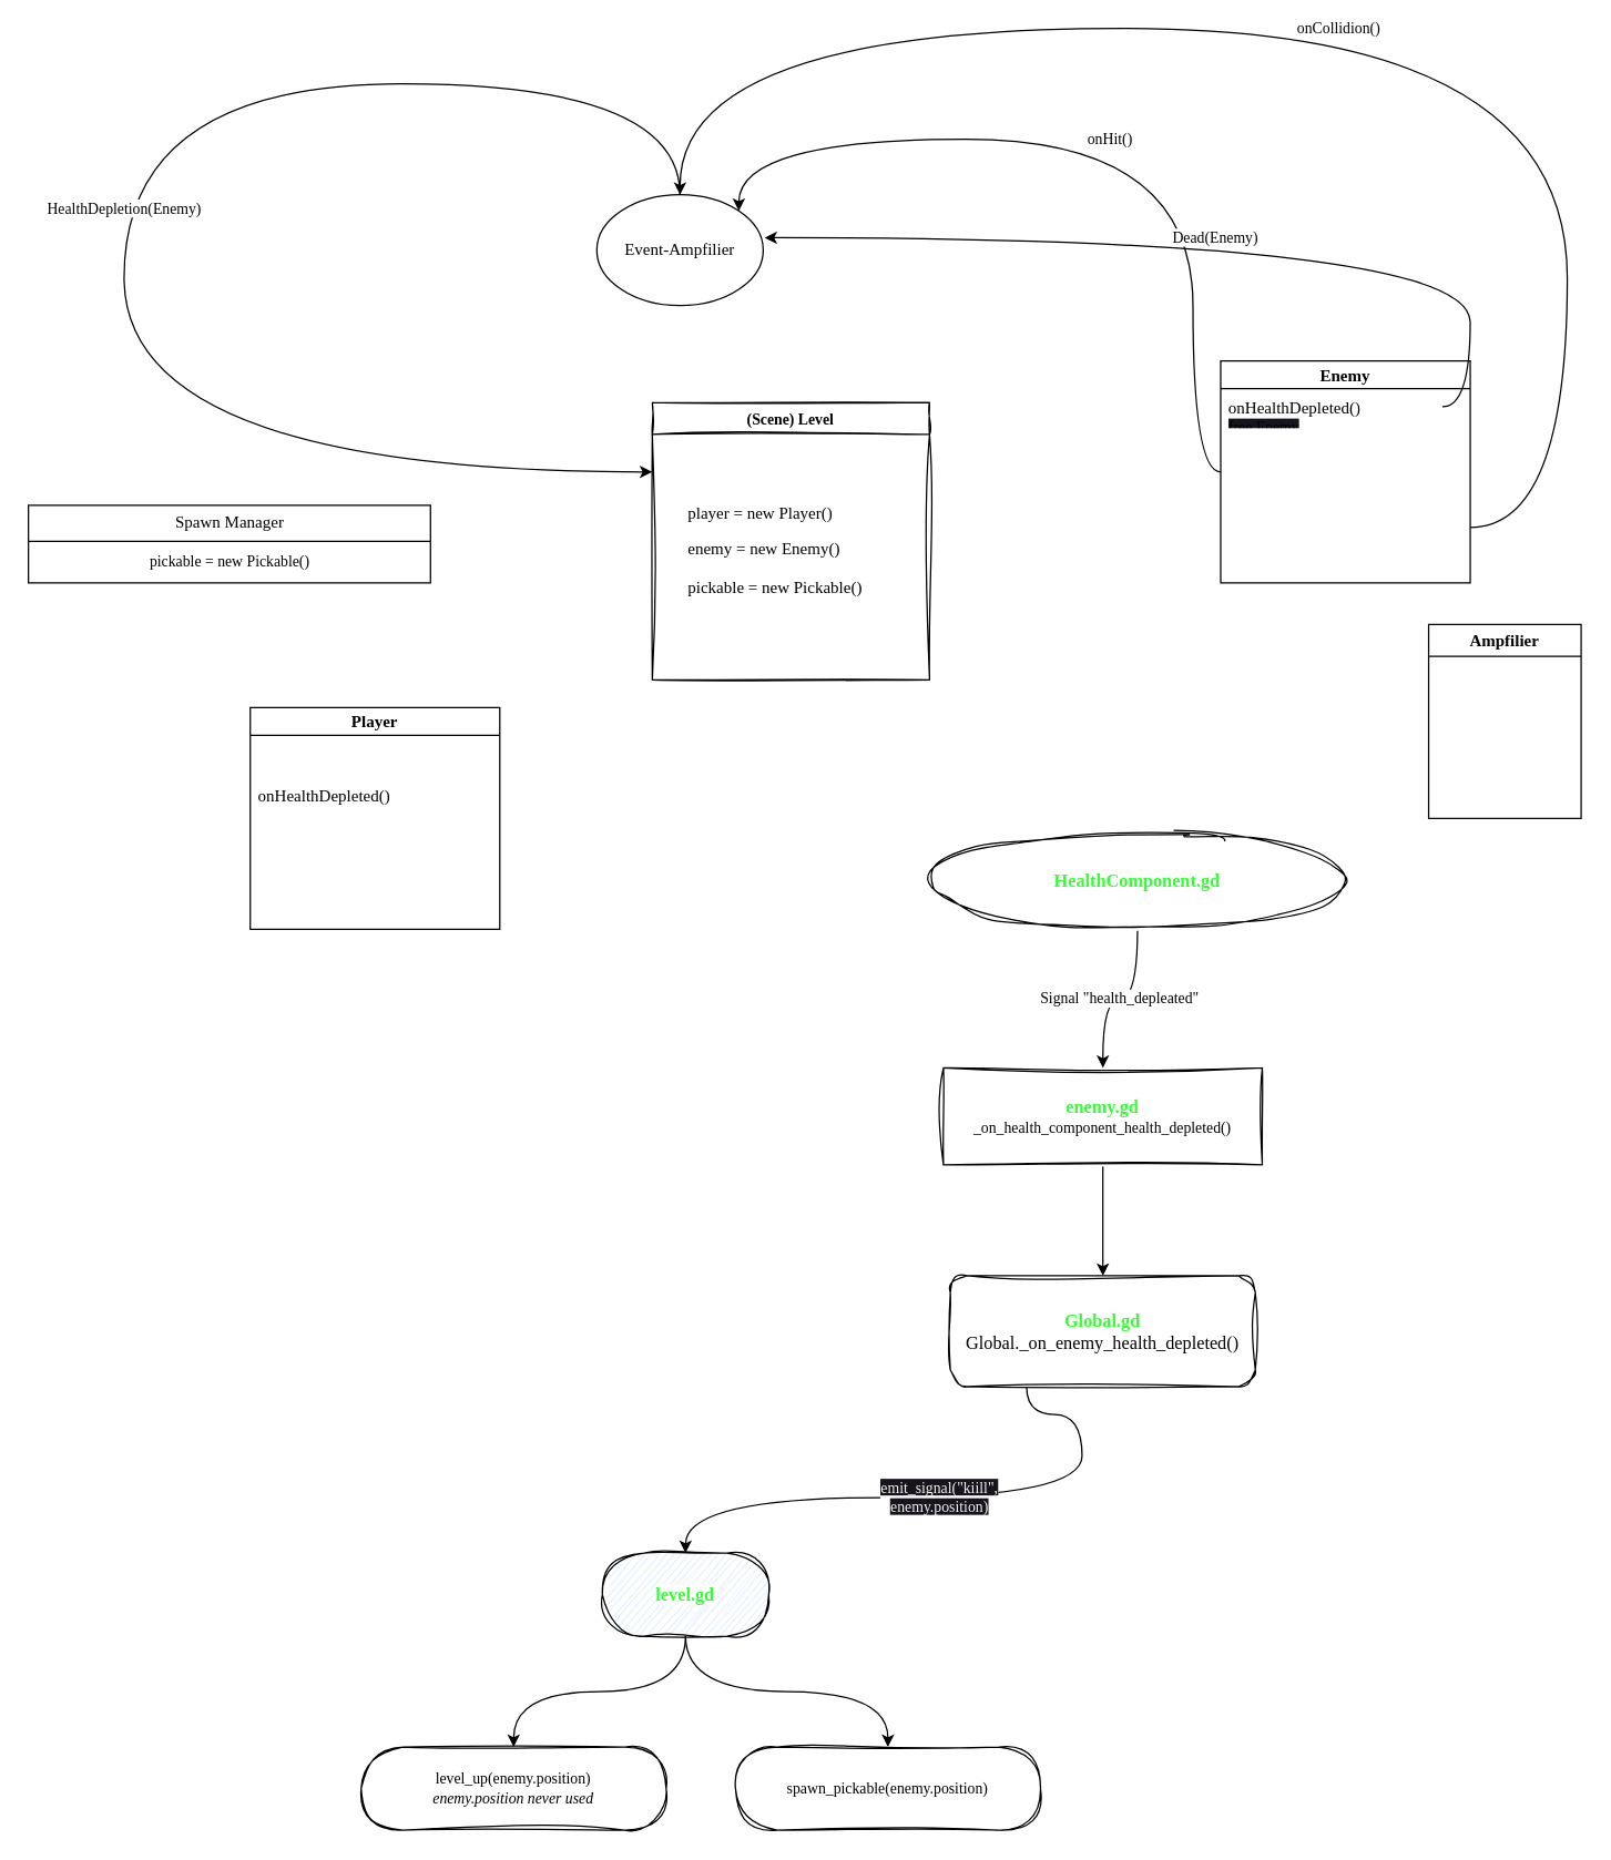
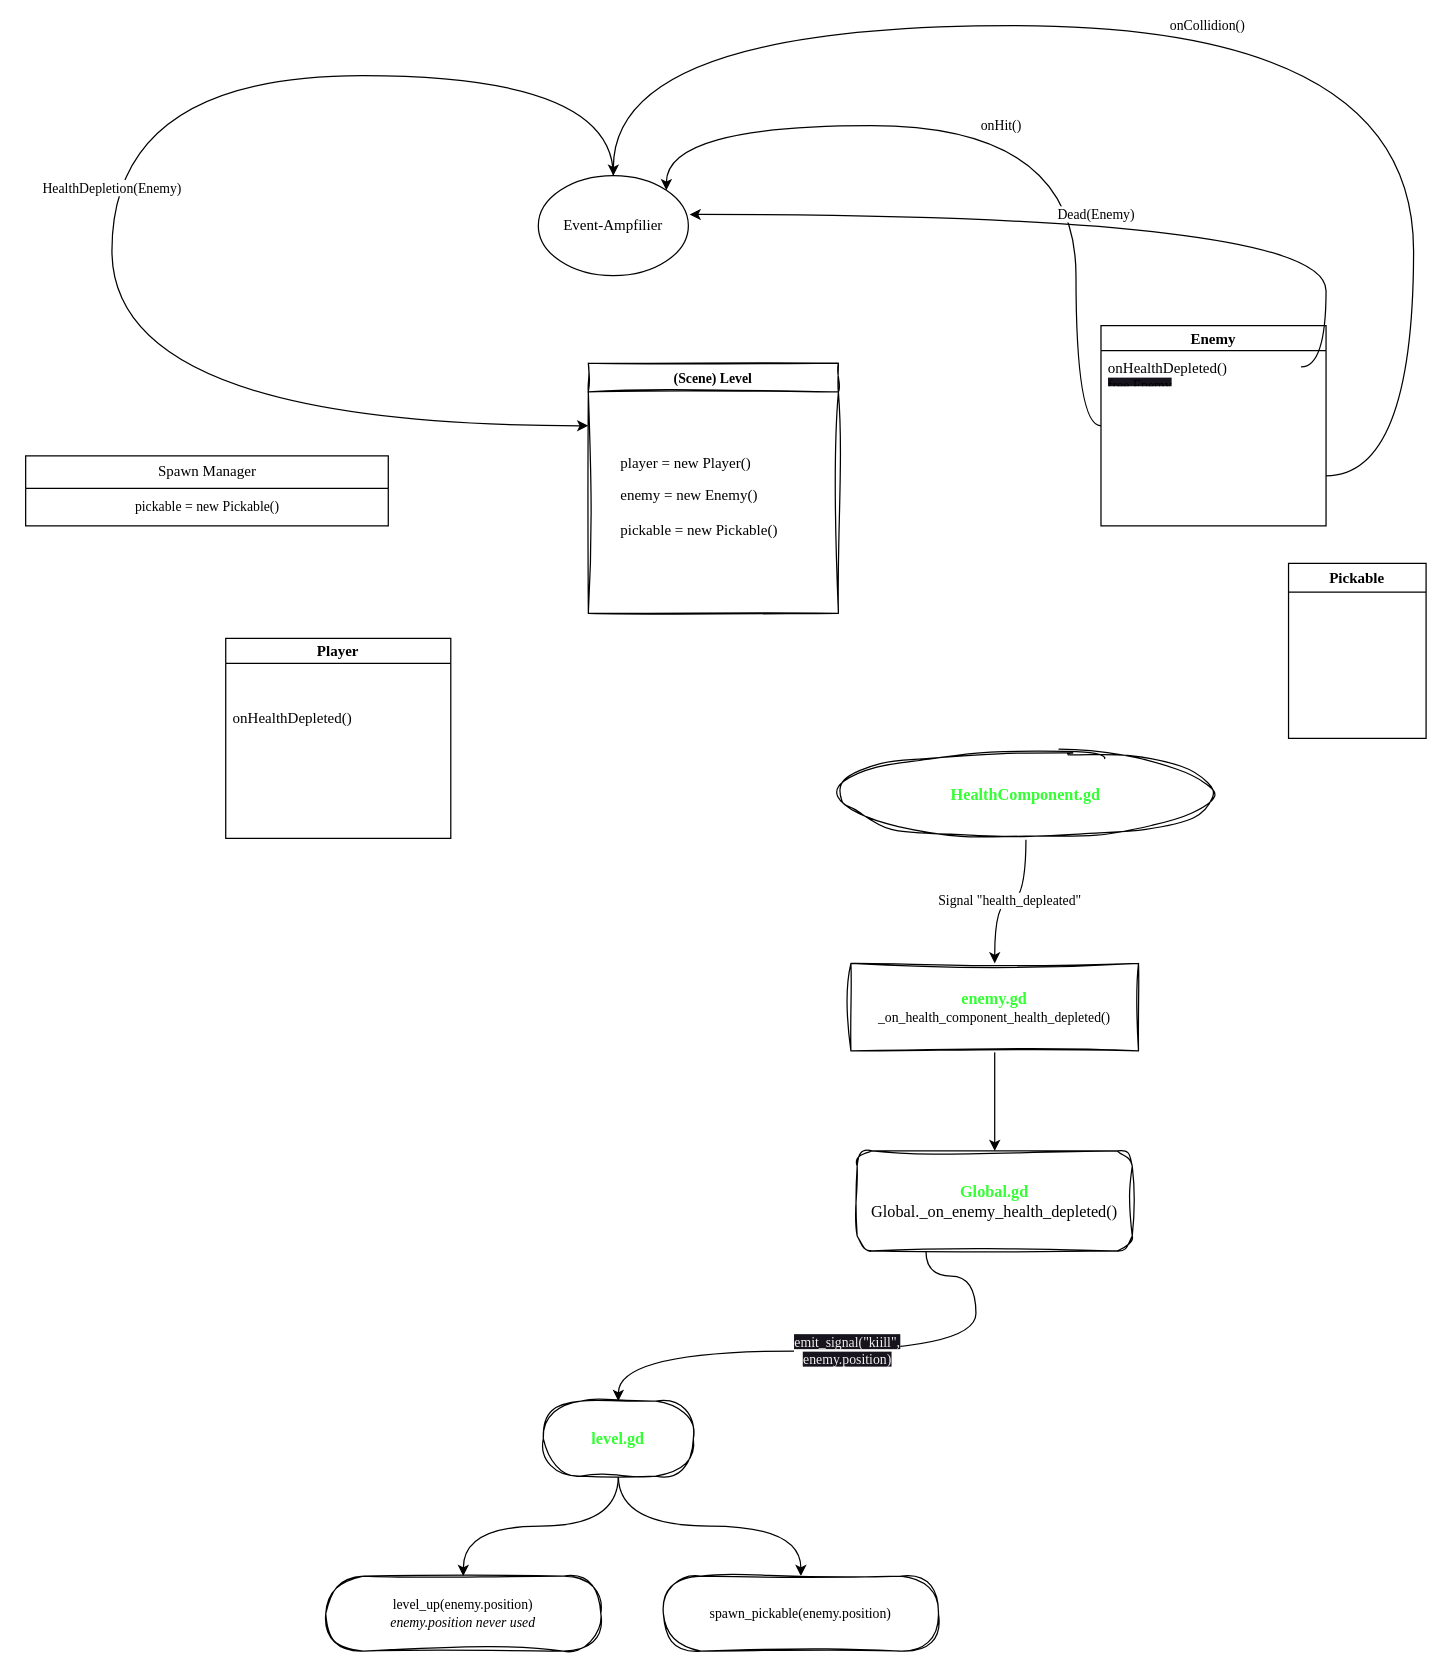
  <mxCell id="0" />
  <mxCell id="1" parent="0" />
  <mxCell id="2" value="Spawn Manager" style="swimlane;fontStyle=0;childLayout=stackLayout;horizontal=1;startSize=26;fillColor=none;horizontalStack=0;resizeParent=1;resizeParentMax=0;resizeLast=0;collapsible=1;marginBottom=0;html=1;hachureGap=4;fontFamily=Architects Daughter;fontSource=https%3A%2F%2Ffonts.googleapis.com%2Fcss%3Ffamily%3DArchitects%2BDaughter;strokeColor=default;" vertex="1" parent="1"><mxGeometry y="364" width="290" height="56" as="geometry" x="20" /></mxCell>
  <mxCell id="3" value="&lt;div&gt;pickable = new Pickable()&lt;/div&gt;" style="text;html=1;align=center;verticalAlign=middle;resizable=0;points=[];autosize=1;strokeColor=none;fillColor=none;fontFamily=Architects Daughter;fontSource=https%3A%2F%2Ffonts.googleapis.com%2Fcss%3Ffamily%3DArchitects%2BDaughter;fontSize=11;fontColor=default;labelBackgroundColor=default;" vertex="1" parent="2"><mxGeometry y="26" width="290" height="30" as="geometry" /></mxCell>
  <mxCell id="4" value="onHit()" style="edgeStyle=orthogonalEdgeStyle;curved=1;rounded=0;hachureGap=4;orthogonalLoop=1;jettySize=auto;html=1;entryX=1;entryY=0;entryDx=0;entryDy=0;strokeColor=default;align=center;verticalAlign=middle;fontFamily=Architects Daughter;fontSource=https%3A%2F%2Ffonts.googleapis.com%2Fcss%3Ffamily%3DArchitects%2BDaughter;fontSize=11;fontColor=default;labelBackgroundColor=default;endArrow=classic;" edge="1" parent="1" source="6" target="9"><mxGeometry relative="1" as="geometry"><Array as="points"><mxPoint x="860" y="340" /><mxPoint x="860" y="100" /><mxPoint x="532" y="100" /></Array></mxGeometry></mxCell>
  <mxCell id="5" value="onCollidion()" style="edgeStyle=orthogonalEdgeStyle;curved=1;rounded=0;hachureGap=4;orthogonalLoop=1;jettySize=auto;html=1;entryX=0.5;entryY=0;entryDx=0;entryDy=0;strokeColor=default;align=center;verticalAlign=middle;fontFamily=Architects Daughter;fontSource=https%3A%2F%2Ffonts.googleapis.com%2Fcss%3Ffamily%3DArchitects%2BDaughter;fontSize=11;fontColor=default;labelBackgroundColor=default;endArrow=classic;" edge="1" parent="1" target="9"><mxGeometry relative="1" as="geometry"><mxPoint x="1060" y="380" as="sourcePoint" /><Array as="points"><mxPoint x="1130" y="380" /><mxPoint x="1130" y="20" /><mxPoint x="490" y="20" /></Array></mxGeometry></mxCell>
  <mxCell id="6" value="Enemy" style="swimlane;hachureGap=4;fontFamily=Architects Daughter;fontSource=https%3A%2F%2Ffonts.googleapis.com%2Fcss%3Ffamily%3DArchitects%2BDaughter;startSize=20;" vertex="1" parent="1"><mxGeometry x="880" y="260" width="180" height="160" as="geometry" /></mxCell>
  <mxCell id="7" value="onHealthDepleted()&lt;div&gt;&lt;span style=&quot;font-size: 11px; text-align: center; text-wrap: nowrap; background-color: rgb(24, 20, 29);&quot;&gt;free Enemy&lt;/span&gt;&lt;br&gt;&lt;/div&gt;&lt;div&gt;&lt;span style=&quot;font-size: 11px; text-align: center; text-wrap: nowrap; background-color: rgb(24, 20, 29);&quot;&gt;emit Signal &quot;Dead&quot;&lt;/span&gt;&lt;/div&gt;" style="text;strokeColor=none;fillColor=none;align=left;verticalAlign=top;spacingLeft=4;spacingRight=4;overflow=hidden;rotatable=0;points=[[0,0.5],[1,0.5]];portConstraint=eastwest;whiteSpace=wrap;html=1;fontFamily=Architects Daughter;fontSource=https%3A%2F%2Ffonts.googleapis.com%2Fcss%3Ffamily%3DArchitects%2BDaughter;" vertex="1" parent="6"><mxGeometry y="20" width="160" height="26" as="geometry" /></mxCell>
- <mxCell id="8" value="Ampfilier" style="swimlane;hachureGap=4;fontFamily=Architects Daughter;fontSource=https%3A%2F%2Ffonts.googleapis.com%2Fcss%3Ffamily%3DArchitects%2BDaughter;" vertex="1" parent="1"><mxGeometry x="1030" y="450" width="110" height="140" as="geometry" /></mxCell>
+ <mxCell id="8" value="Pickable" style="swimlane;hachureGap=4;fontFamily=Architects Daughter;fontSource=https%3A%2F%2Ffonts.googleapis.com%2Fcss%3Ffamily%3DArchitects%2BDaughter;" vertex="1" parent="1"><mxGeometry x="1030" y="450" width="110" height="140" as="geometry" /></mxCell>
  <mxCell id="9" value="Event-Ampfilier" style="ellipse;whiteSpace=wrap;html=1;hachureGap=4;fontFamily=Architects Daughter;fontSource=https%3A%2F%2Ffonts.googleapis.com%2Fcss%3Ffamily%3DArchitects%2BDaughter;" vertex="1" parent="1"><mxGeometry x="430" y="140" width="120" height="80" as="geometry" /></mxCell>
  <mxCell id="10" value="Dead(Enemy)" style="edgeStyle=orthogonalEdgeStyle;rounded=0;hachureGap=4;orthogonalLoop=1;jettySize=auto;html=1;exitX=1;exitY=0.5;exitDx=0;exitDy=0;fontFamily=Architects Daughter;fontSource=https%3A%2F%2Ffonts.googleapis.com%2Fcss%3Ffamily%3DArchitects%2BDaughter;flowAnimation=0;curved=1;entryX=1.008;entryY=0.388;entryDx=0;entryDy=0;entryPerimeter=0;" edge="1" parent="1" source="7" target="9"><mxGeometry relative="1" as="geometry"><mxPoint x="580" y="200" as="targetPoint" /></mxGeometry></mxCell>
  <mxCell id="11" value="HealthDepletion(Enemy)" style="edgeStyle=orthogonalEdgeStyle;rounded=0;hachureGap=4;orthogonalLoop=1;jettySize=auto;html=1;entryX=0;entryY=0.25;entryDx=0;entryDy=0;fontFamily=Architects Daughter;fontSource=https%3A%2F%2Ffonts.googleapis.com%2Fcss%3Ffamily%3DArchitects%2BDaughter;curved=1;" edge="1" parent="1" source="9" target="14"><mxGeometry relative="1" as="geometry"><Array as="points"><mxPoint x="490" y="60" /><mxPoint x="89" y="60" /><mxPoint x="89" y="340" /></Array></mxGeometry></mxCell>
  <mxCell id="12" value="Player" style="swimlane;hachureGap=4;fontFamily=Architects Daughter;fontSource=https%3A%2F%2Ffonts.googleapis.com%2Fcss%3Ffamily%3DArchitects%2BDaughter;startSize=20;" vertex="1" parent="1"><mxGeometry x="180" y="510" width="180" height="160" as="geometry" /></mxCell>
  <mxCell id="13" value="&lt;div&gt;&lt;span style=&quot;background-color: initial;&quot;&gt;onHealthDepleted()&lt;/span&gt;&lt;br&gt;&lt;/div&gt;" style="text;strokeColor=none;fillColor=none;align=left;verticalAlign=top;spacingLeft=4;spacingRight=4;overflow=hidden;rotatable=0;points=[[0,0.5],[1,0.5]];portConstraint=eastwest;whiteSpace=wrap;html=1;fontFamily=Architects Daughter;fontSource=https%3A%2F%2Ffonts.googleapis.com%2Fcss%3Ffamily%3DArchitects%2BDaughter;" vertex="1" parent="12"><mxGeometry y="50" width="180" height="26" as="geometry" /></mxCell>
  <mxCell id="14" value="(Scene) Level" style="swimlane;whiteSpace=wrap;html=1;sketch=1;hachureGap=4;jiggle=2;curveFitting=1;fontFamily=Architects Daughter;fontSource=https%3A%2F%2Ffonts.googleapis.com%2Fcss%3Ffamily%3DArchitects%2BDaughter;fontSize=11;fontColor=default;labelBackgroundColor=default;" vertex="1" parent="1"><mxGeometry x="470" y="290" width="200" height="200" as="geometry" /></mxCell>
  <mxCell id="15" value="player = new Player()" style="text;strokeColor=none;fillColor=none;align=left;verticalAlign=top;spacingLeft=4;spacingRight=4;overflow=hidden;rotatable=0;points=[[0,0.5],[1,0.5]];portConstraint=eastwest;whiteSpace=wrap;html=1;fontFamily=Architects Daughter;fontSource=https%3A%2F%2Ffonts.googleapis.com%2Fcss%3Ffamily%3DArchitects%2BDaughter;" vertex="1" parent="14"><mxGeometry x="20" y="66" width="160" height="26" as="geometry" /></mxCell>
  <mxCell id="16" value="enemy = new Enemy()" style="text;strokeColor=none;fillColor=none;align=left;verticalAlign=top;spacingLeft=4;spacingRight=4;overflow=hidden;rotatable=0;points=[[0,0.5],[1,0.5]];portConstraint=eastwest;whiteSpace=wrap;html=1;fontFamily=Architects Daughter;fontSource=https%3A%2F%2Ffonts.googleapis.com%2Fcss%3Ffamily%3DArchitects%2BDaughter;" vertex="1" parent="14"><mxGeometry x="20" y="92" width="160" height="28" as="geometry" /></mxCell>
  <mxCell id="17" value="pickable = new Pickable()" style="text;strokeColor=none;fillColor=none;align=left;verticalAlign=top;spacingLeft=4;spacingRight=4;overflow=hidden;rotatable=0;points=[[0,0.5],[1,0.5]];portConstraint=eastwest;whiteSpace=wrap;html=1;fontFamily=Architects Daughter;fontSource=https%3A%2F%2Ffonts.googleapis.com%2Fcss%3Ffamily%3DArchitects%2BDaughter;" vertex="1" parent="14"><mxGeometry x="20" y="120" width="160" height="30" as="geometry" /></mxCell>
  <mxCell id="18" value="" style="edgeStyle=orthogonalEdgeStyle;curved=1;rounded=0;hachureGap=4;orthogonalLoop=1;jettySize=auto;html=1;strokeColor=default;align=center;verticalAlign=middle;fontFamily=Architects Daughter;fontSource=https%3A%2F%2Ffonts.googleapis.com%2Fcss%3Ffamily%3DArchitects%2BDaughter;fontSize=11;fontColor=default;labelBackgroundColor=default;endArrow=classic;" edge="1" parent="1" source="20" target="27"><mxGeometry relative="1" as="geometry" /></mxCell>
  <mxCell id="19" value="" style="edgeStyle=orthogonalEdgeStyle;curved=1;rounded=0;hachureGap=4;orthogonalLoop=1;jettySize=auto;html=1;strokeColor=default;align=center;verticalAlign=middle;fontFamily=Architects Daughter;fontSource=https%3A%2F%2Ffonts.googleapis.com%2Fcss%3Ffamily%3DArchitects%2BDaughter;fontSize=11;fontColor=default;labelBackgroundColor=default;endArrow=classic;" edge="1" parent="1" source="20" target="28"><mxGeometry relative="1" as="geometry" /></mxCell>
- <mxCell id="20" value="&lt;b&gt;&lt;font color=&quot;#33ff33&quot; style=&quot;font-size: 13px;&quot;&gt;level.gd&lt;/font&gt;&lt;/b&gt;" style="rounded=1;whiteSpace=wrap;html=1;sketch=1;hachureGap=4;jiggle=2;curveFitting=1;fontFamily=Architects Daughter;fontSource=https%3A%2F%2Ffonts.googleapis.com%2Fcss%3Ffamily%3DArchitects%2BDaughter;fontSize=11;fontColor=default;labelBackgroundColor=default;arcSize=50;fillColor=#dae8fc;" vertex="1" parent="1"><mxGeometry x="434" y="1120" width="120" height="60" as="geometry" /></mxCell>
+ <mxCell id="20" value="&lt;b&gt;&lt;font color=&quot;#33ff33&quot; style=&quot;font-size: 13px;&quot;&gt;level.gd&lt;/font&gt;&lt;/b&gt;" style="rounded=1;whiteSpace=wrap;html=1;sketch=1;hachureGap=4;jiggle=2;curveFitting=1;fontFamily=Architects Daughter;fontSource=https%3A%2F%2Ffonts.googleapis.com%2Fcss%3Ffamily%3DArchitects%2BDaughter;fontSize=11;fontColor=default;labelBackgroundColor=default;arcSize=50;" vertex="1" parent="1"><mxGeometry x="434" y="1120" width="120" height="60" as="geometry" /></mxCell>
  <mxCell id="21" value="&lt;br&gt;&lt;span style=&quot;color: rgb(240, 240, 240); font-family: &amp;quot;Architects Daughter&amp;quot;; font-size: 11px; font-style: normal; font-variant-ligatures: normal; font-variant-caps: normal; font-weight: 400; letter-spacing: normal; orphans: 2; text-align: center; text-indent: 0px; text-transform: none; widows: 2; word-spacing: 0px; -webkit-text-stroke-width: 0px; white-space: normal; background-color: rgb(24, 20, 29); text-decoration-thickness: initial; text-decoration-style: initial; text-decoration-color: initial; display: inline !important; float: none;&quot;&gt;emit_signal(&quot;kiill&quot;, enemy.position)&lt;/span&gt;&lt;div&gt;&lt;br&gt;&lt;/div&gt;" style="edgeStyle=orthogonalEdgeStyle;curved=1;rounded=0;hachureGap=4;orthogonalLoop=1;jettySize=auto;html=1;strokeColor=default;align=center;verticalAlign=middle;fontFamily=Architects Daughter;fontSource=https%3A%2F%2Ffonts.googleapis.com%2Fcss%3Ffamily%3DArchitects%2BDaughter;fontSize=11;fontColor=default;labelBackgroundColor=default;endArrow=classic;exitX=0.25;exitY=1;exitDx=0;exitDy=0;entryX=0.5;entryY=0;entryDx=0;entryDy=0;" edge="1" parent="1" source="22" target="20"><mxGeometry relative="1" as="geometry"><mxPoint x="612" y="1120" as="targetPoint" /><Array as="points"><mxPoint x="740" y="1020" /><mxPoint x="780" y="1020" /><mxPoint x="780" y="1080" /><mxPoint x="494" y="1080" /></Array><mxPoint as="offset" /></mxGeometry></mxCell>
  <mxCell id="22" value="&lt;font color=&quot;#33ff33&quot; style=&quot;font-size: 13px;&quot;&gt;&lt;b&gt;Global.gd&lt;/b&gt;&lt;/font&gt;&lt;div style=&quot;font-size: 13px;&quot;&gt;Global._on_enemy_health_depleted()&lt;br&gt;&lt;/div&gt;" style="whiteSpace=wrap;html=1;fontSize=11;fontFamily=Architects Daughter;rounded=1;sketch=1;hachureGap=4;jiggle=2;curveFitting=1;fontSource=https%3A%2F%2Ffonts.googleapis.com%2Fcss%3Ffamily%3DArchitects%2BDaughter;labelBackgroundColor=default;" vertex="1" parent="1"><mxGeometry x="685" y="920" width="220" height="80" as="geometry" /></mxCell>
  <mxCell id="23" style="edgeStyle=orthogonalEdgeStyle;curved=1;rounded=0;hachureGap=4;orthogonalLoop=1;jettySize=auto;html=1;strokeColor=default;align=center;verticalAlign=middle;fontFamily=Architects Daughter;fontSource=https%3A%2F%2Ffonts.googleapis.com%2Fcss%3Ffamily%3DArchitects%2BDaughter;fontSize=11;fontColor=default;labelBackgroundColor=default;endArrow=classic;entryX=0.5;entryY=0;entryDx=0;entryDy=0;" edge="1" parent="1" source="24" target="22"><mxGeometry relative="1" as="geometry"><mxPoint x="800" y="900" as="targetPoint" /></mxGeometry></mxCell>
  <mxCell id="24" value="&lt;b&gt;&lt;font color=&quot;#33ff33&quot; style=&quot;font-size: 13px;&quot;&gt;enemy.gd&lt;/font&gt;&lt;/b&gt;&lt;div&gt;_on_health_component_health_depleted()&lt;br&gt;&lt;/div&gt;" style="rounded=0;whiteSpace=wrap;html=1;sketch=1;hachureGap=4;jiggle=2;curveFitting=1;fontFamily=Architects Daughter;fontSource=https%3A%2F%2Ffonts.googleapis.com%2Fcss%3Ffamily%3DArchitects%2BDaughter;fontSize=11;fontColor=default;labelBackgroundColor=default;" vertex="1" parent="1"><mxGeometry x="680" y="770" width="230" height="70" as="geometry" /></mxCell>
  <mxCell id="25" value="Signal &quot;health_depleated&quot;" style="edgeStyle=orthogonalEdgeStyle;curved=1;rounded=0;hachureGap=4;orthogonalLoop=1;jettySize=auto;html=1;strokeColor=default;align=center;verticalAlign=middle;fontFamily=Architects Daughter;fontSource=https%3A%2F%2Ffonts.googleapis.com%2Fcss%3Ffamily%3DArchitects%2BDaughter;fontSize=11;fontColor=default;labelBackgroundColor=default;endArrow=classic;" edge="1" parent="1" source="26" target="24"><mxGeometry relative="1" as="geometry" /></mxCell>
  <mxCell id="26" value="&lt;b&gt;&lt;font style=&quot;font-size: 13px;&quot; color=&quot;#33ff33&quot;&gt;HealthComponent.gd&lt;/font&gt;&lt;/b&gt;" style="ellipse;whiteSpace=wrap;html=1;sketch=1;hachureGap=4;jiggle=2;curveFitting=1;fontFamily=Architects Daughter;fontSource=https%3A%2F%2Ffonts.googleapis.com%2Fcss%3Ffamily%3DArchitects%2BDaughter;fontSize=11;fontColor=default;labelBackgroundColor=default;" vertex="1" parent="1"><mxGeometry x="670" y="600" width="300" height="70" as="geometry" /></mxCell>
  <mxCell id="27" value="level_up(enemy.position)&lt;div&gt;&lt;i&gt;enemy.position never used&lt;/i&gt;&lt;/div&gt;" style="whiteSpace=wrap;html=1;fontSize=11;fontFamily=Architects Daughter;rounded=1;sketch=1;hachureGap=4;jiggle=2;curveFitting=1;fontSource=https%3A%2F%2Ffonts.googleapis.com%2Fcss%3Ffamily%3DArchitects%2BDaughter;labelBackgroundColor=default;arcSize=50;" vertex="1" parent="1"><mxGeometry x="260" y="1260" width="220" height="60" as="geometry" /></mxCell>
  <mxCell id="28" value="spawn_pickable(enemy.position)" style="whiteSpace=wrap;html=1;fontSize=11;fontFamily=Architects Daughter;rounded=1;sketch=1;hachureGap=4;jiggle=2;curveFitting=1;fontSource=https%3A%2F%2Ffonts.googleapis.com%2Fcss%3Ffamily%3DArchitects%2BDaughter;labelBackgroundColor=default;arcSize=50;" vertex="1" parent="1"><mxGeometry x="530" y="1260" width="220" height="60" as="geometry" /></mxCell>
